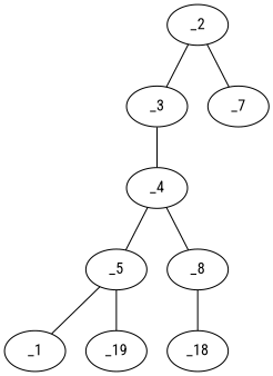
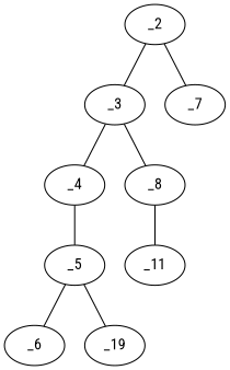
  graph {
    fontname="Roboto Condensed"
    node [charge=0 chem=1 fontname="Roboto Condensed" symbol="C  " x=3.732 y=0.567]
    edge [fontname="Roboto Condensed" valence=1]
    _2 [y=-0.933]
    _3 [chem=4 symbol="N  " x=4.5981 y=-0.433]
    _7 [chem=2 symbol="O  " y=-1.933]
-   _6 [x=2.866 label=_1]
+   _6 [x=2.866]
    _4 [x=4.5981]
    _5 [x=3.7321 y=1.067]
    _8 [chem=2 symbol="O  " x=5.4641 y=1.067]
    n8 [label=_19 x=3.2321 y=1.933]
-   _11 [chem=7 symbol="Cl " x=4.2321 y=1.933 label=_18]
+   _11 [chem=7 symbol="Cl " x=4.2321 y=1.933]
    _2 -- _3
    _2 -- _7 [valence=2]
    _3 -- _4
    _4 -- _5
-   _4 -- _8 [valence=2]
+   _3 -- _8 [valence=2]
    _5 -- _6
    _5 -- n8
    _8 -- _11
  }
